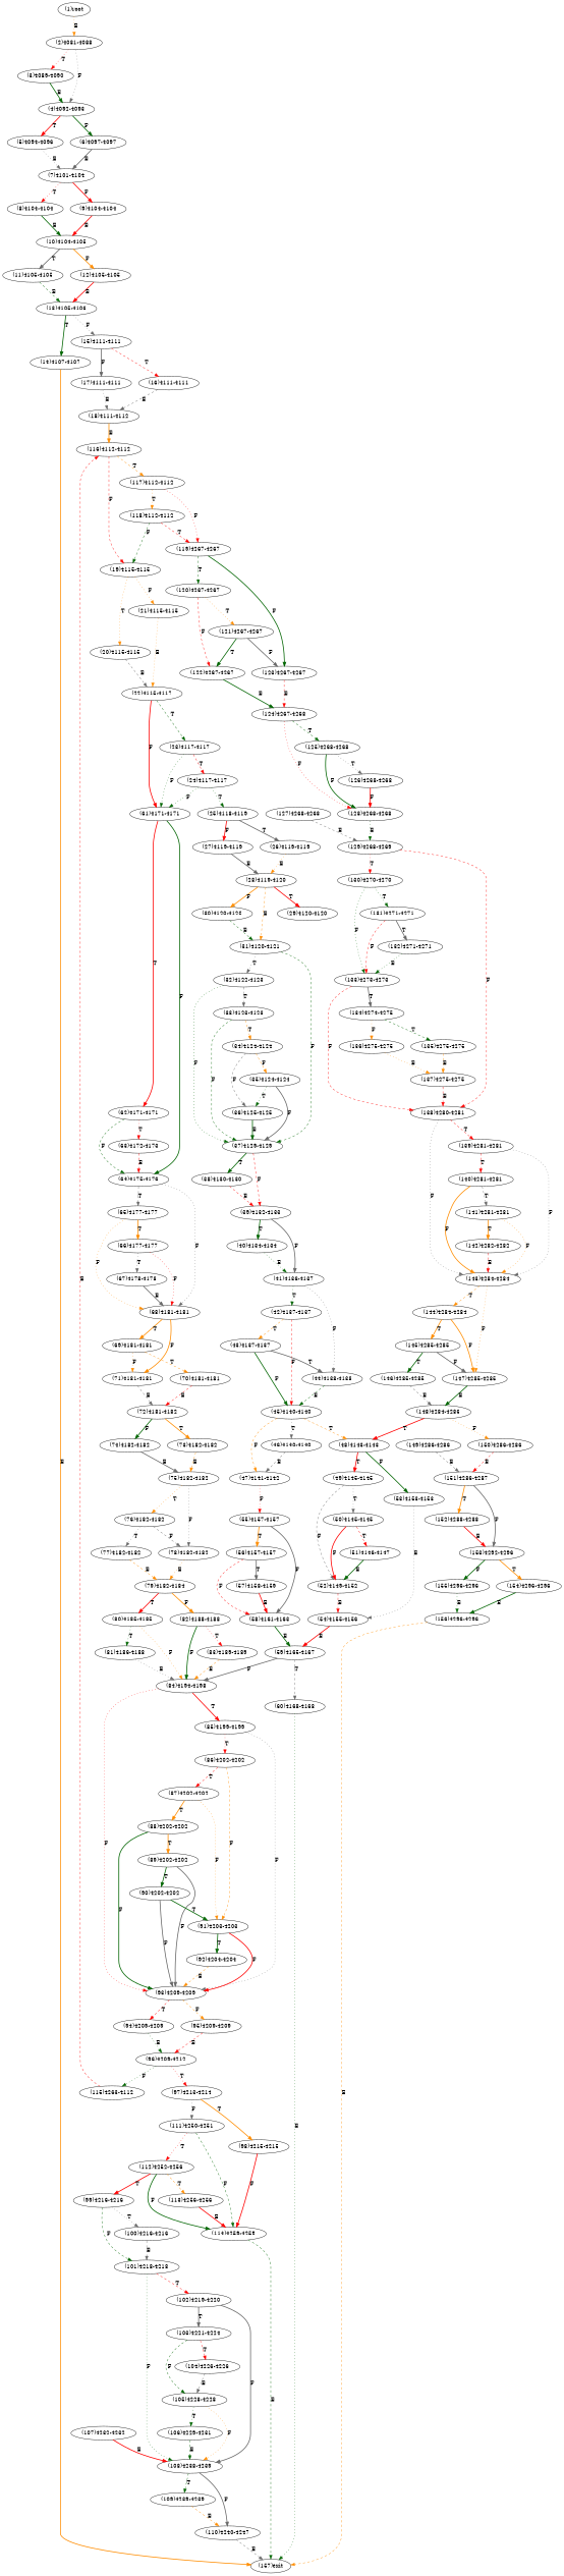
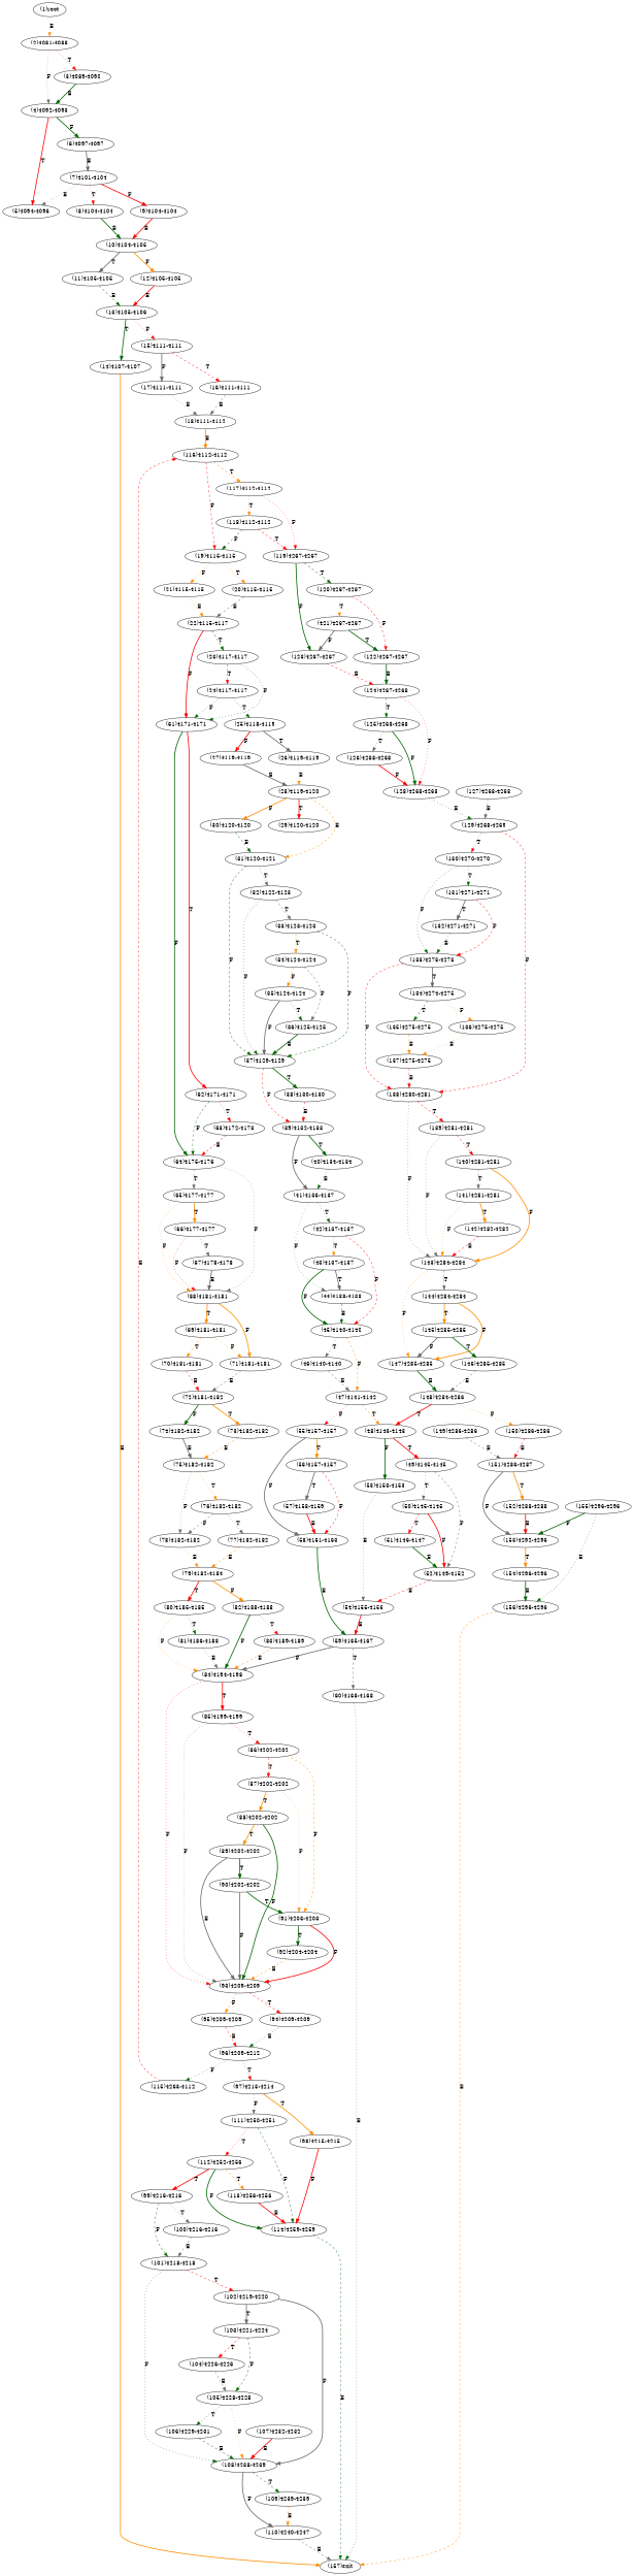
  digraph {
    edge [color=red style=bold]
    n1 [label="(1)root"]
    n2 [label="(2)4081-4088"]
    n3 [label="(3)4089-4090"]
    n4 [label="(4)4092-4093"]
    n5 [label="(5)4094-4096"]
    n6 [label="(6)4097-4097"]
    n7 [label="(7)4101-4104"]
    n8 [label="(8)4104-4104"]
    n9 [label="(9)4104-4104"]
    n10 [label="(10)4104-4105"]
    n11 [label="(11)4105-4105"]
    n12 [label="(12)4105-4105"]
    n13 [label="(13)4105-4106"]
    n14 [label="(14)4107-4107"]
    n15 [label="(15)4111-4111"]
    n16 [label="(157)exit"]
    n17 [label="(17)4111-4111"]
    n18 [label="(16)4111-4111"]
    n19 [label="(18)4111-4112"]
    n20 [label="(116)4112-4112"]
    n21 [label="(19)4115-4115"]
    n22 [label="(21)4115-4115"]
    n23 [label="(20)4115-4115"]
    n24 [label="(22)4115-4117"]
    n25 [label="(117)4112-4112"]
    n26 [label="(23)4117-4117"]
    n27 [label="(61)4171-4171"]
    n28 [label="(24)4117-4117"]
    n29 [label="(25)4118-4119"]
    n30 [label="(64)4175-4176"]
    n31 [label="(62)4171-4171"]
    n32 [label="(27)4119-4119"]
    n33 [label="(26)4119-4119"]
    n34 [label="(28)4119-4120"]
    n35 [label="(29)4120-4120"]
    n36 [label="(31)4120-4121"]
    n37 [label="(30)4120-4120"]
    n38 [label="(32)4122-4123"]
    n39 [label="(37)4129-4129"]
    n40 [label="(33)4123-4123"]
    n41 [label="(38)4130-4130"]
    n42 [label="(39)4132-4133"]
    n43 [label="(34)4124-4124"]
    n44 [label="(35)4124-4124"]
    n45 [label="(36)4125-4125"]
    n46 [label="(40)4134-4134"]
    n47 [label="(41)4136-4137"]
    n48 [label="(42)4137-4137"]
    n49 [label="(44)4138-4138"]
    n50 [label="(43)4137-4137"]
    n51 [label="(45)4140-4140"]
    n52 [label="(46)4140-4140"]
    n53 [label="(47)4141-4142"]
    n54 [label="(48)4143-4143"]
    n55 [label="(55)4157-4157"]
    n56 [label="(49)4145-4145"]
    n57 [label="(53)4153-4153"]
    n58 [label="(58)4161-4163"]
    n59 [label="(56)4157-4157"]
    n60 [label="(51)4146-4147"]
    n61 [label="(52)4149-4152"]
    n62 [label="(54)4155-4156"]
    n63 [label="(50)4145-4145"]
    n64 [label="(59)4165-4167"]
    n65 [label="(57)4158-4159"]
    n66 [label="(60)4168-4168"]
    n67 [label="(84)4194-4198"]
    n68 [label="(85)4199-4199"]
    n69 [label="(93)4209-4209"]
    n70 [label="(63)4172-4173"]
    n71 [label="(68)4181-4181"]
    n72 [label="(65)4177-4177"]
    n73 [label="(69)4181-4181"]
    n74 [label="(71)4181-4181"]
    n75 [label="(70)4181-4181"]
    n76 [label="(72)4181-4182"]
    n77 [label="(73)4182-4182"]
    n78 [label="(74)4182-4182"]
    n79 [label="(66)4177-4177"]
    n80 [label="(67)4178-4178"]
    n81 [label="(76)4182-4182"]
    n82 [label="(77)4182-4182"]
    n83 [label="(78)4182-4182"]
    n84 [label="(79)4182-4184"]
    n85 [label="(80)4185-4185"]
    n86 [label="(82)4188-4188"]
    n87 [label="(81)4186-4188"]
    n88 [label="(83)4189-4189"]
    n89 [label="(75)4182-4182"]
    n90 [label="(86)4202-4202"]
    n91 [label="(87)4202-4202"]
    n92 [label="(91)4203-4203"]
    n93 [label="(95)4209-4209"]
    n94 [label="(94)4209-4209"]
    n95 [label="(88)4202-4202"]
    n96 [label="(89)4202-4202"]
    n97 [label="(92)4204-4204"]
    n98 [label="(96)4209-4212"]
    n99 [label="(97)4213-4214"]
    n100 [label="(115)4263-4112"]
    n101 [label="(90)4202-4202"]
    n102 [label="(102)4219-4220"]
    n103 [label="(103)4221-4224"]
    n104 [label="(108)4238-4239"]
    n105 [label="(104)4226-4226"]
    n106 [label="(105)4228-4228"]
    n107 [label="(110)4240-4247"]
    n108 [label="(109)4239-4239"]
    n109 [label="(106)4229-4231"]
    n110 [label="(100)4216-4216"]
    n111 [label="(101)4218-4218"]
    n112 [label="(98)4215-4215"]
    n113 [label="(114)4259-4259"]
    n114 [label="(99)4216-4216"]
    n115 [label="(111)4250-4251"]
    n116 [label="(112)4252-4256"]
    n117 [label="(113)4256-4256"]
    n118 [label="(107)4232-4232"]
    n119 [label="(119)4267-4267"]
    n120 [label="(123)4267-4267"]
    n121 [label="(120)4267-4267"]
    n122 [label="(124)4267-4268"]
    n123 [label="(122)4267-4267"]
-   n124 [label="(121)4267-4267"]
+   n124 [label="(421)4267-4267"]
    n125 [label="(118)4112-4112"]
    n126 [label="(127)4268-4268"]
    n127 [label="(129)4268-4269"]
    n128 [label="(138)4280-4281"]
    n129 [label="(130)4270-4270"]
    n130 [label="(126)4268-4268"]
    n131 [label="(128)4268-4268"]
    n132 [label="(125)4268-4268"]
    n133 [label="(137)4275-4275"]
    n134 [label="(139)4281-4281"]
    n135 [label="(143)4284-4284"]
    n136 [label="(136)4275-4275"]
    n137 [label="(140)4281-4281"]
    n138 [label="(141)4281-4281"]
    n139 [label="(144)4284-4284"]
    n140 [label="(147)4285-4285"]
    n141 [label="(142)4282-4282"]
    n142 [label="(145)4285-4285"]
    n143 [label="(148)4284-4286"]
    n144 [label="(131)4271-4271"]
    n145 [label="(133)4273-4273"]
    n146 [label="(132)4271-4271"]
    n147 [label="(134)4274-4275"]
    n148 [label="(135)4275-4275"]
    n149 [label="(152)4288-4288"]
    n150 [label="(153)4292-4296"]
    n151 [label="(154)4296-4296"]
    n152 [label="(155)4296-4296"]
    n153 [label="(156)4296-4296"]
    n154 [label="(146)4285-4285"]
    n155 [label="(150)4286-4286"]
    n156 [label="(149)4286-4286"]
    n157 [label="(151)4286-4287"]
    n1 -> n2 [color=darkorange label=E style=dotted]
    n2 -> n3 [label=T style=dotted]
    n2 -> n4 [color=gray40 label=F style=dotted]
    n3 -> n4 [color=darkgreen label=E]
    n4 -> n5 [label=T]
    n4 -> n6 [color=darkgreen label=F]
-   n5 -> n7 [color=gray40 label=E style=dotted]
+   n7 -> n5 [color=gray40 label=E style=dotted]
    n6 -> n7 [color=gray40 label=E]
    n7 -> n8 [label=T style=dotted]
    n7 -> n9 [label=F]
    n8 -> n10 [color=darkgreen label=E]
    n9 -> n10 [label=E]
    n10 -> n11 [color=gray40 label=T]
    n10 -> n12 [color=darkorange label=F]
    n11 -> n13 [color=darkgreen label=E style=dashed]
    n12 -> n13 [label=E]
    n13 -> n14 [color=darkgreen label=T]
-   n13 -> n15 [color=gray40 label=F style=dotted]
+   n13 -> n15 [label=F style=dotted]
    n14 -> n16 [color=darkorange label=E]
    n15 -> n17 [color=gray40 label=F]
    n15 -> n18 [label=T style=dashed]
    n17 -> n19 [color=gray40 label=E style=dotted]
    n18 -> n19 [color=gray40 label=E style=dashed]
    n19 -> n20 [color=darkorange label=E]
    n20 -> n21 [label=F style=dashed]
    n20 -> n25 [color=darkorange label=T style=dashed]
    n21 -> n22 [color=darkorange label=F style=dotted]
    n21 -> n23 [color=darkorange label=T style=dotted]
    n22 -> n24 [color=darkorange label=E style=dotted]
    n23 -> n24 [color=gray40 label=E style=dashed]
    n24 -> n26 [color=darkgreen label=T style=dashed]
    n24 -> n27 [label=F]
    n25 -> n119 [label=F style=dotted]
    n25 -> n125 [color=darkorange label=T style=dotted]
    n26 -> n27 [color=darkgreen label=F style=dotted]
    n26 -> n28 [label=T style=dashed]
    n27 -> n30 [color=darkgreen label=F]
    n27 -> n31 [label=T]
    n28 -> n27 [color=darkgreen label=F style=dotted]
    n28 -> n29 [color=darkgreen label=T style=dotted]
    n29 -> n32 [label=F]
    n29 -> n33 [color=gray40 label=T]
    n30 -> n71 [color=gray40 label=F style=dotted]
    n30 -> n72 [color=gray40 label=T style=dashed]
    n31 -> n30 [color=darkgreen label=F style=dashed]
    n31 -> n70 [label=T style=dotted]
    n32 -> n34 [color=gray40 label=E]
    n33 -> n34 [color=darkorange label=E style=dotted]
    n34 -> n35 [label=T]
    n34 -> n36 [color=darkorange label=E style=dashed]
    n34 -> n37 [color=darkorange label=F]
    n36 -> n38 [color=gray40 label=T style=dotted]
    n36 -> n39 [color=darkgreen label=F style=dashed]
    n37 -> n36 [color=darkgreen label=E style=dashed]
    n38 -> n39 [color=darkgreen label=F style=dotted]
    n38 -> n40 [color=gray40 label=T style=dashed]
    n39 -> n41 [color=darkgreen label=T]
    n39 -> n42 [label=F style=dashed]
    n40 -> n39 [color=darkgreen label=F style=dashed]
    n40 -> n43 [color=darkorange label=T style=dashed]
    n41 -> n42 [label=E style=dashed]
    n42 -> n46 [color=darkgreen label=T]
    n42 -> n47 [color=gray40 label=F]
    n43 -> n44 [color=darkorange label=F style=dashed]
    n43 -> n45 [color=gray40 label=F style=dashed]
    n44 -> n39 [color=gray40 label=F]
    n44 -> n45 [color=darkgreen label=T style=dotted]
    n45 -> n39 [color=darkgreen label=E]
    n46 -> n47 [color=darkgreen label=E style=dotted]
    n47 -> n48 [color=darkgreen label=T style=dotted]
    n47 -> n49 [color=gray40 label=F style=dotted]
    n48 -> n50 [color=darkorange label=T style=dashed]
    n48 -> n51 [label=F style=dashed]
    n49 -> n51 [color=darkgreen label=E style=dashed]
    n50 -> n49 [color=gray40 label=T]
    n50 -> n51 [color=darkgreen label=F]
    n51 -> n52 [color=gray40 label=T style=dotted]
    n51 -> n53 [color=darkorange label=F style=dashed]
    n52 -> n53 [color=gray40 label=E style=dashed]
-   n51 -> n54 [color=darkorange label=T style=dashed]
+   n53 -> n54 [color=darkorange label=T style=dashed]
    n53 -> n55 [label=F style=dotted]
    n54 -> n56 [label=T]
    n54 -> n57 [color=darkgreen label=F]
    n55 -> n58 [color=gray40 label=F]
    n55 -> n59 [color=darkorange label=T]
    n56 -> n61 [color=gray40 label=F style=dashed]
    n56 -> n63 [color=gray40 label=T style=dotted]
    n57 -> n62 [color=gray40 label=E style=dotted]
    n58 -> n64 [color=darkgreen label=E]
    n59 -> n58 [label=F style=dashed]
    n59 -> n65 [color=gray40 label=T]
    n60 -> n61 [color=darkgreen label=E]
    n61 -> n62 [label=E style=dashed]
    n62 -> n64 [label=E]
    n63 -> n60 [label=T style=dashed]
    n63 -> n61 [label=F]
    n64 -> n66 [color=gray40 label=T style=dashed]
    n64 -> n67 [color=gray40 label=F]
    n65 -> n58 [label=E]
    n66 -> n16 [color=darkgreen label=E style=dotted]
    n67 -> n68 [label=T]
    n67 -> n69 [label=F style=dotted]
    n68 -> n69 [color=gray40 label=F style=dotted]
    n68 -> n90 [label=T style=dotted]
    n69 -> n93 [color=darkorange label=F style=dashed]
    n69 -> n94 [label=T style=dashed]
    n70 -> n30 [label=E style=dashed]
    n71 -> n73 [color=darkorange label=T]
    n71 -> n74 [color=darkorange label=F]
    n72 -> n71 [color=darkorange label=F style=dotted]
    n72 -> n79 [color=darkorange label=T]
    n73 -> n74 [color=darkorange label=F style=dotted]
    n73 -> n75 [color=darkorange label=T style=dashed]
    n74 -> n76 [color=gray40 label=E style=dashed]
    n75 -> n76 [label=E style=dashed]
    n76 -> n77 [color=darkorange label=T]
    n76 -> n78 [color=darkgreen label=F]
    n77 -> n89 [color=darkorange label=E style=dashed]
    n78 -> n89 [color=gray40 label=E]
    n79 -> n71 [label=F style=dotted]
    n79 -> n80 [color=gray40 label=T style=dotted]
    n80 -> n71 [color=gray40 label=E]
    n81 -> n82 [color=gray40 label=T style=dotted]
    n81 -> n83 [color=gray40 label=F style=dashed]
    n82 -> n84 [color=darkorange label=E style=dashed]
    n83 -> n84 [color=darkorange label=E style=dotted]
    n84 -> n85 [label=T]
    n84 -> n86 [color=darkorange label=F]
    n85 -> n67 [color=darkorange label=F style=dotted]
    n85 -> n87 [color=darkgreen label=T style=dotted]
    n86 -> n67 [color=darkgreen label=F]
    n86 -> n88 [label=T style=dotted]
    n87 -> n67 [color=gray40 label=E style=dotted]
    n88 -> n67 [color=darkorange label=E style=dashed]
    n89 -> n81 [color=darkorange label=T style=dotted]
    n89 -> n83 [color=gray40 label=F style=dotted]
    n90 -> n91 [label=T style=dashed]
    n90 -> n92 [color=darkorange label=F style=dashed]
    n91 -> n92 [color=darkorange label=F style=dotted]
    n91 -> n95 [color=darkorange label=T]
    n92 -> n69 [label=F]
    n92 -> n97 [color=darkgreen label=T]
    n93 -> n98 [label=E style=dashed]
    n94 -> n98 [color=darkgreen label=E style=dotted]
    n95 -> n69 [color=darkgreen label=F]
    n95 -> n96 [color=darkorange label=T]
-   n96 -> n69 [color=gray40 label=F]
+   n96 -> n69 [color=gray40 label=E]
    n96 -> n101 [color=darkgreen label=T]
    n97 -> n69 [color=darkorange label=E style=dashed]
    n98 -> n99 [label=T style=dotted]
    n98 -> n100 [color=darkgreen label=F style=dotted]
    n99 -> n112 [color=darkorange label=T]
    n99 -> n115 [color=gray40 label=F style=dotted]
    n100 -> n20 [label=E style=dashed]
    n101 -> n69 [color=gray40 label=F]
    n101 -> n92 [color=darkgreen label=T]
    n102 -> n103 [color=gray40 label=T]
    n102 -> n104 [color=gray40 label=F]
    n103 -> n105 [label=T style=dashed]
    n103 -> n106 [color=darkgreen label=F style=dashed]
    n104 -> n107 [color=gray40 label=F]
    n104 -> n108 [color=darkgreen label=T style=dashed]
    n105 -> n106 [color=gray40 label=E style=dashed]
    n106 -> n104 [color=darkorange label=F style=dotted]
    n106 -> n109 [color=darkgreen label=T style=dotted]
    n107 -> n16 [color=gray40 label=E style=dashed]
    n108 -> n107 [color=darkorange label=E style=dashed]
    n109 -> n104 [color=darkgreen label=E style=dashed]
    n110 -> n111 [color=gray40 label=E style=dashed]
    n111 -> n102 [label=T style=dashed]
    n111 -> n104 [color=darkgreen label=F style=dotted]
    n112 -> n113 [label=F]
    n113 -> n16 [color=darkgreen label=E style=dashed]
    n114 -> n110 [color=gray40 label=T style=dotted]
    n114 -> n111 [color=darkgreen label=F style=dashed]
    n115 -> n113 [color=darkgreen label=F style=dashed]
    n115 -> n116 [label=T style=dotted]
    n116 -> n113 [color=darkgreen label=F]
    n116 -> n114 [label=T]
    n116 -> n117 [color=darkorange label=T style=dashed]
    n117 -> n113 [label=E]
    n118 -> n104 [label=E]
    n119 -> n120 [color=darkgreen label=F]
    n119 -> n121 [color=darkgreen label=T style=dashed]
    n120 -> n122 [label=E style=dashed]
    n121 -> n123 [label=F style=dashed]
    n121 -> n124 [color=darkorange label=T style=dotted]
    n122 -> n131 [label=F style=dotted]
    n122 -> n132 [color=darkgreen label=T style=dashed]
    n123 -> n122 [color=darkgreen label=E]
    n124 -> n120 [color=gray40 label=F]
    n124 -> n123 [color=darkgreen label=T]
    n125 -> n21 [color=darkgreen label=F style=dashed]
    n125 -> n119 [label=T style=dashed]
    n126 -> n127 [color=gray40 label=E style=dashed]
    n127 -> n128 [label=F style=dashed]
    n127 -> n129 [label=T style=dotted]
    n128 -> n134 [label=T style=dashed]
    n128 -> n135 [color=gray40 label=F style=dotted]
    n129 -> n144 [color=darkgreen label=T style=dotted]
    n129 -> n145 [color=darkgreen label=F style=dotted]
    n130 -> n131 [label=F]
    n131 -> n127 [color=darkgreen label=E style=dotted]
    n132 -> n130 [color=gray40 label=T style=dotted]
    n132 -> n131 [color=darkgreen label=F]
    n133 -> n128 [label=E style=dashed]
    n134 -> n135 [color=gray40 label=F style=dotted]
    n134 -> n137 [label=T style=dashed]
-   n135 -> n139 [color=darkorange label=T style=dashed]
+   n135 -> n139 [color=gray40 label=T style=dashed]
    n135 -> n140 [color=darkorange label=F style=dotted]
    n136 -> n133 [color=darkorange label=E style=dotted]
    n137 -> n135 [color=darkorange label=F]
    n137 -> n138 [color=gray40 label=T style=dashed]
    n138 -> n135 [color=darkorange label=F style=dotted]
    n138 -> n141 [color=darkorange label=T]
    n139 -> n140 [color=darkorange label=F]
    n139 -> n142 [color=darkorange label=T]
    n140 -> n143 [color=darkgreen label=E]
    n141 -> n135 [label=E style=dashed]
    n142 -> n140 [color=gray40 label=F]
    n142 -> n154 [color=darkgreen label=T]
    n143 -> n54 [label=T]
    n143 -> n155 [color=darkorange label=F style=dotted]
    n144 -> n145 [label=F style=dashed]
    n144 -> n146 [color=gray40 label=T]
    n145 -> n128 [label=F style=dashed]
    n145 -> n147 [color=gray40 label=T]
    n146 -> n145 [color=darkgreen label=E style=dotted]
    n147 -> n136 [color=darkorange label=F style=dotted]
    n147 -> n148 [color=darkgreen label=T style=dashed]
    n148 -> n133 [color=darkorange label=E style=dashed]
    n149 -> n150 [label=E]
    n150 -> n151 [color=darkorange label=T]
-   n150 -> n152 [color=darkgreen label=F]
+   n152 -> n150 [color=darkgreen label=F]
    n151 -> n153 [color=darkgreen label=E]
    n152 -> n153 [color=darkgreen label=E style=dotted]
    n153 -> n16 [color=darkorange label=E style=dashed]
    n154 -> n143 [color=gray40 label=E style=dashed]
    n155 -> n157 [label=E style=dashed]
    n156 -> n157 [color=gray40 label=E style=dashed]
    n157 -> n149 [color=darkorange label=T]
    n157 -> n150 [color=gray40 label=F]
  }
